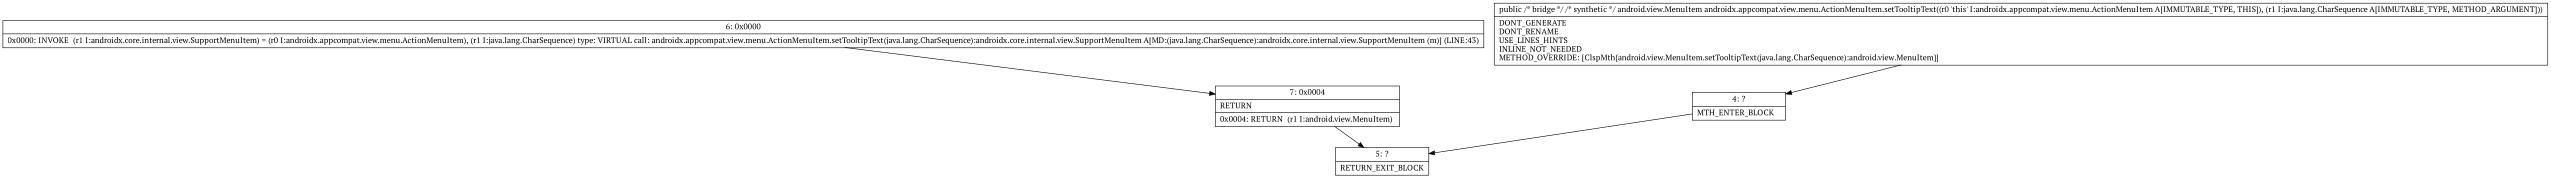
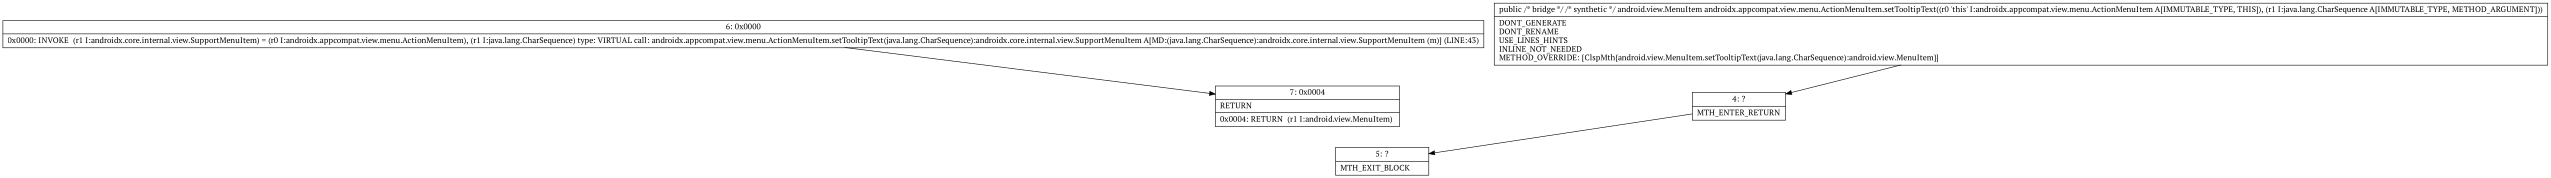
  digraph {
    fontname="PT Serif"
    node [fontname="PT Serif" shape=record]
    edge [fontname="PT Serif"]
-   n1 [label="{4\:\ ?|MTH_ENTER_BLOCK\l}"]
-   n2 [label="{5\:\ ?|RETURN_EXIT_BLOCK\l}"]
+   n1 [label="{4\:\ ?|MTH_ENTER_RETURN\l}"]
+   n2 [label="{5\:\ ?|MTH_EXIT_BLOCK\l}"]
    n3 [label="{6\:\ 0x0000|0x0000: INVOKE  (r1 I:androidx.core.internal.view.SupportMenuItem) = (r0 I:androidx.appcompat.view.menu.ActionMenuItem), (r1 I:java.lang.CharSequence) type: VIRTUAL call: androidx.appcompat.view.menu.ActionMenuItem.setTooltipText(java.lang.CharSequence):androidx.core.internal.view.SupportMenuItem A[MD:(java.lang.CharSequence):androidx.core.internal.view.SupportMenuItem (m)] (LINE:43)\l}"]
    n4 [label="{7\:\ 0x0004|RETURN\l|0x0004: RETURN  (r1 I:android.view.MenuItem) \l}"]
    n5 [label="{public \/* bridge *\/ \/* synthetic *\/ android.view.MenuItem androidx.appcompat.view.menu.ActionMenuItem.setTooltipText((r0 'this' I:androidx.appcompat.view.menu.ActionMenuItem A[IMMUTABLE_TYPE, THIS]), (r1 I:java.lang.CharSequence A[IMMUTABLE_TYPE, METHOD_ARGUMENT]))  | DONT_GENERATE\lDONT_RENAME\lUSE_LINES_HINTS\lINLINE_NOT_NEEDED\lMETHOD_OVERRIDE: [ClspMth\{android.view.MenuItem.setTooltipText(java.lang.CharSequence):android.view.MenuItem\}]\l}"]
    n1 -> n2
    n3 -> n4
-   n4 -> n2
    n5 -> n1
  }
